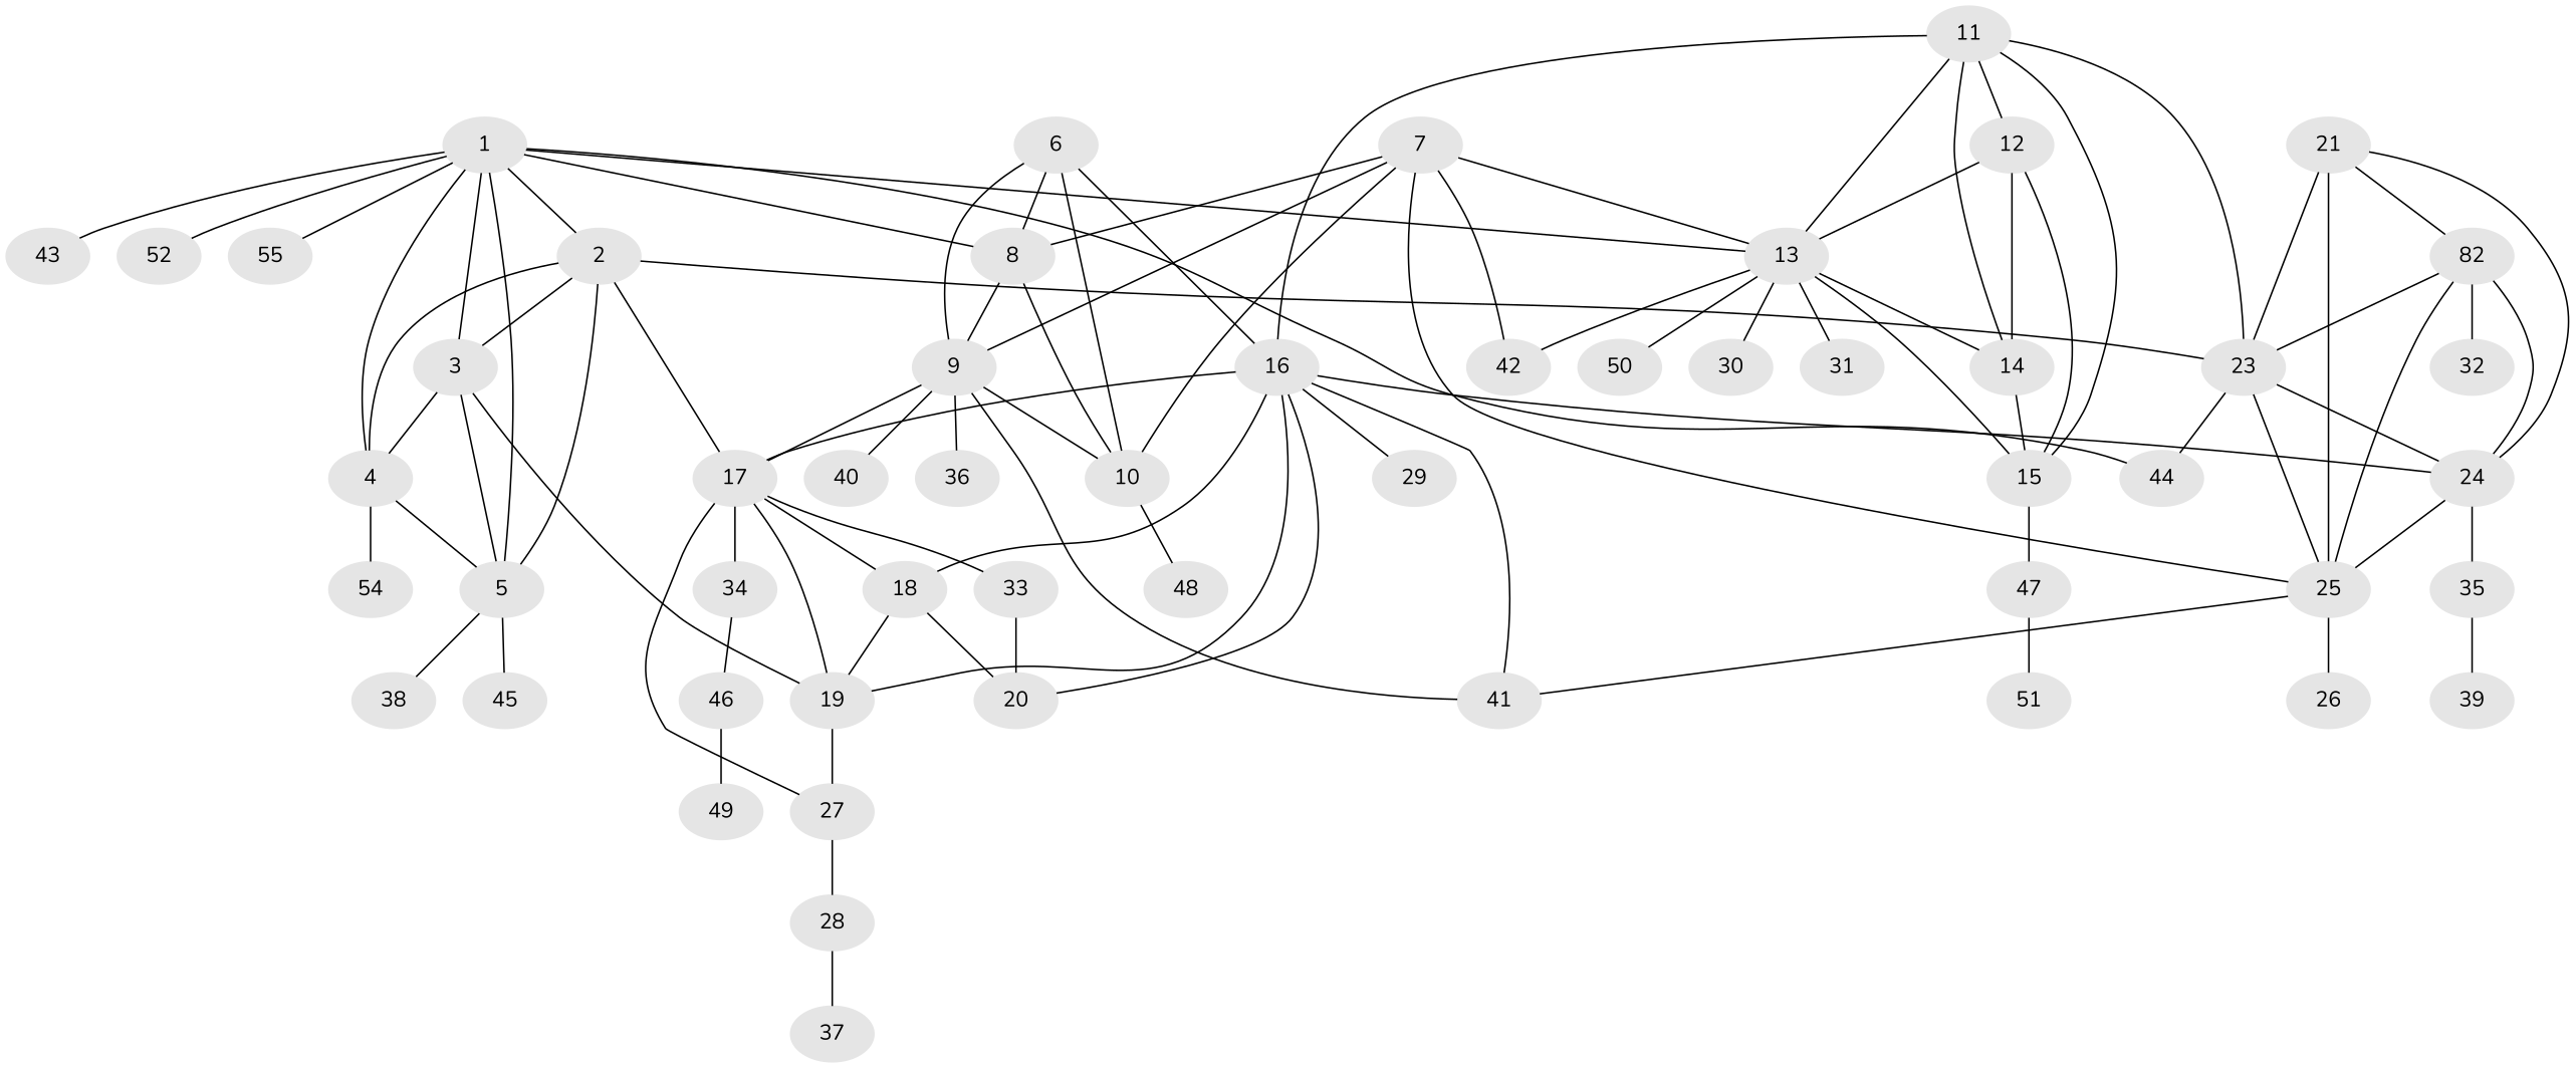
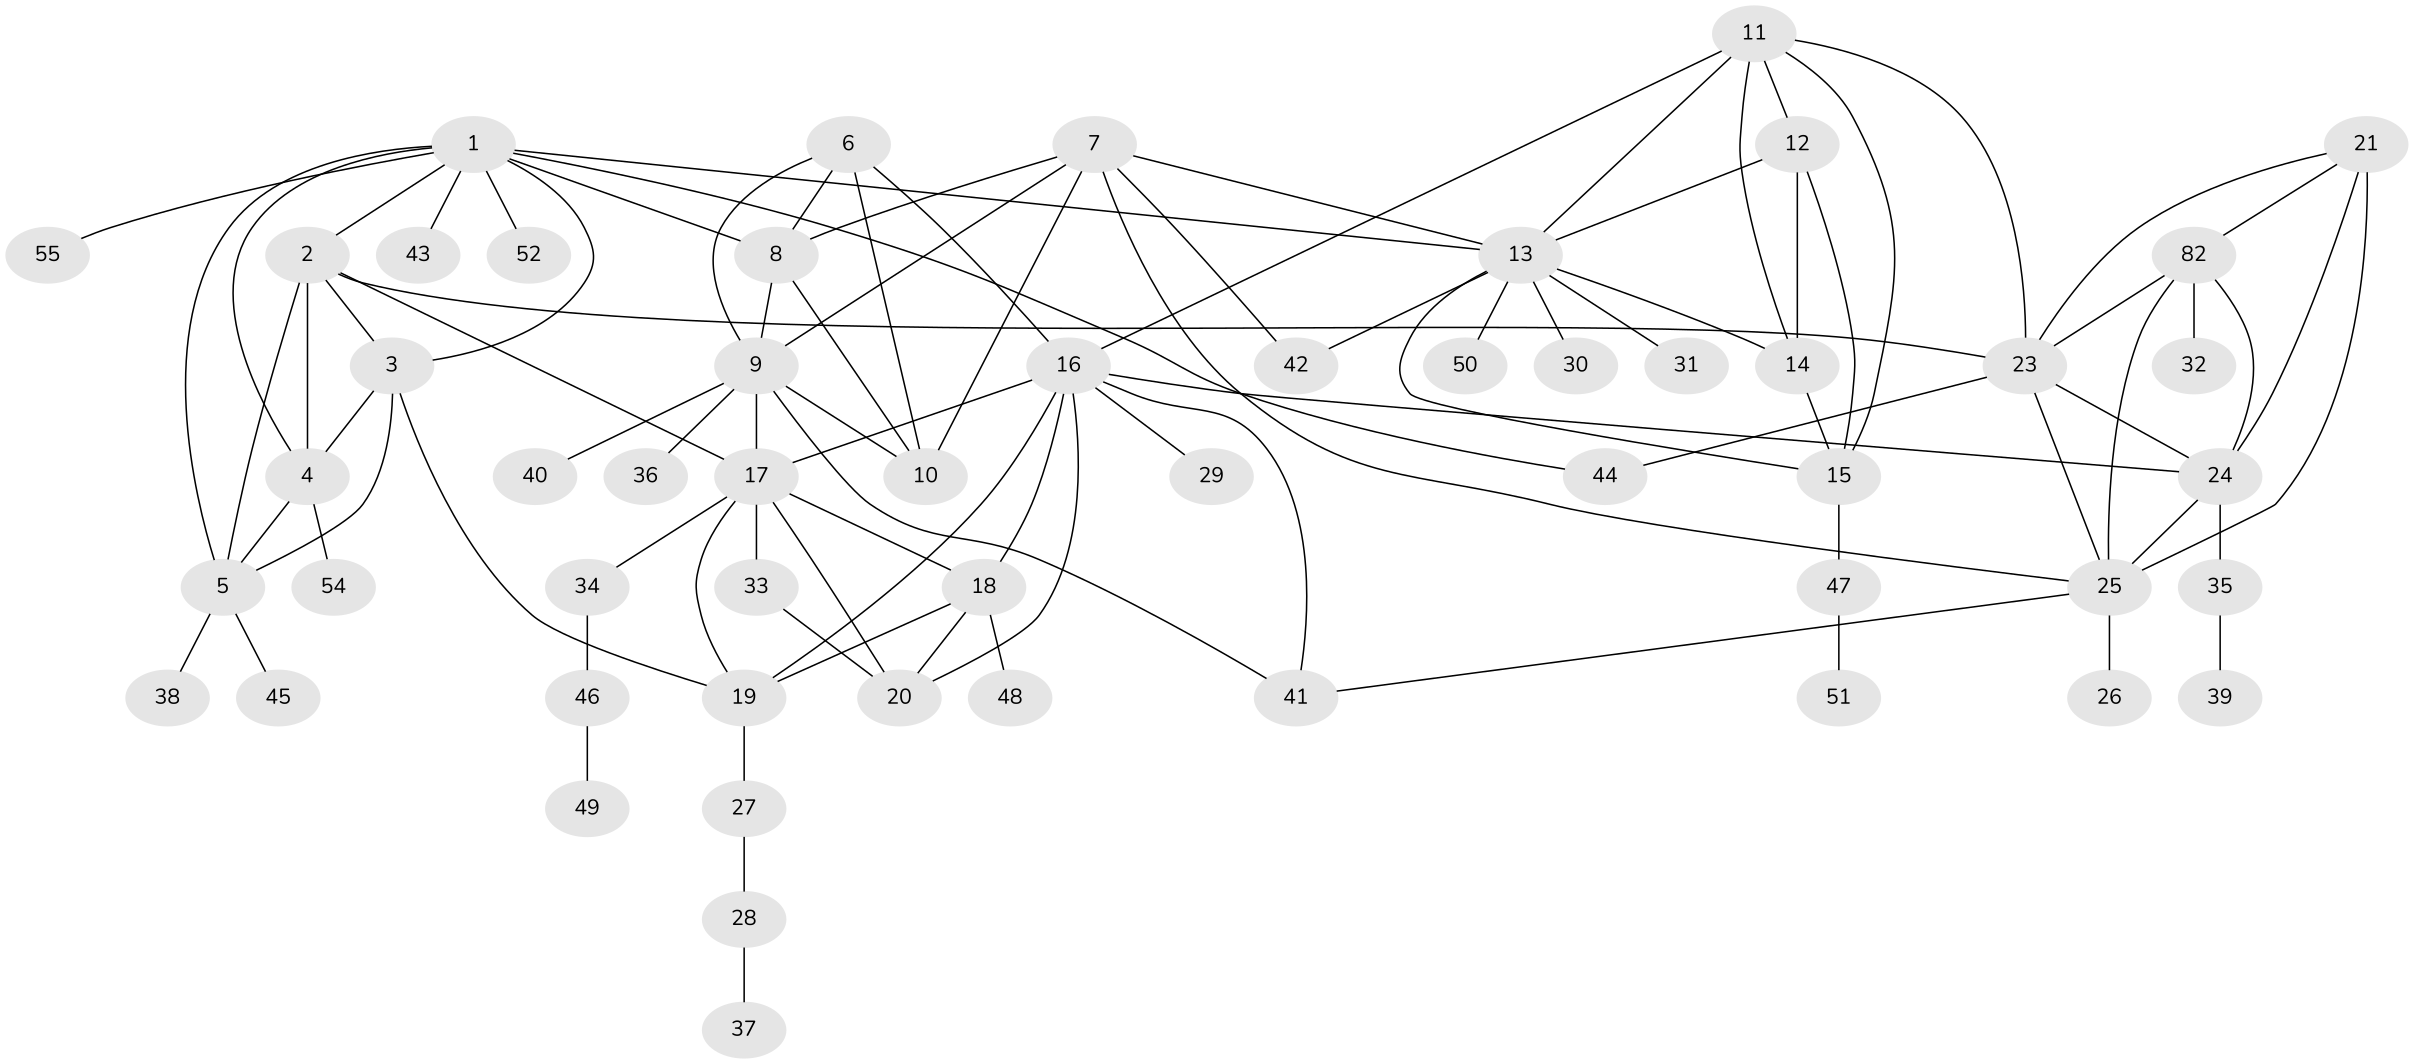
  graph {
    fontname=Nunito
    node [color=gray90 fontname=Nunito style=filled]
    edge [fontname=Nunito weight=1.0]
    1
    2
    3
    4
    5
    8
    13
    43
    44
    52
    55
    17
    23
    19
    54
    38
    45
    9
    10
    42
    14
    15
    30
    31
    50
    18
    20
    33
    34
    25
    24
    27
    6
    16
    7
    36
    40
    41
    29
    26
    11
    12
    47
    51
    48
    35
    46
    28
    21
    n50 [label=82]
    32
    39
    37
    49
    1 -- 2
    1 -- 3
    1 -- 4
    1 -- 5
    1 -- 8
    1 -- 13
    1 -- 43
    1 -- 44
    1 -- 52
    1 -- 55
    2 -- 3
    2 -- 4 [weight=3.0]
    2 -- 5
    2 -- 17
    2 -- 23
    3 -- 4
    3 -- 5
    3 -- 19
    4 -- 5
    4 -- 54
    5 -- 38
    5 -- 45
    8 -- 9
    8 -- 10
    13 -- 42
    13 -- 14
    13 -- 15
    13 -- 30
    13 -- 31
    13 -- 50
    17 -- 19
    17 -- 18
-   17 -- 27
+   17 -- 20
    17 -- 33 [weight=2.0]
    17 -- 34
    23 -- 44
    23 -- 25
    23 -- 24
    19 -- 27
    9 -- 17
    9 -- 10
    9 -- 36
    9 -- 40 [weight=2.0]
    9 -- 41
    14 -- 15
    15 -- 47
    18 -- 19
    18 -- 20
-   10 -- 48
+   18 -- 48
    33 -- 20
    34 -- 46
    25 -- 41
    25 -- 26
    24 -- 25
    24 -- 35 [weight=2.0]
    27 -- 28 [weight=2.0]
    6 -- 8
    6 -- 9
    6 -- 10
    6 -- 16
    16 -- 17
    16 -- 19
    16 -- 18
    16 -- 20
    16 -- 24
    16 -- 41 [weight=2.0]
    16 -- 29
    7 -- 8
    7 -- 13
    7 -- 9
    7 -- 10
    7 -- 42
    7 -- 25
    11 -- 13
    11 -- 23
    11 -- 14
    11 -- 15
    11 -- 16
    11 -- 12
    12 -- 13
    12 -- 14 [weight=3.0]
    12 -- 15
    47 -- 51
    35 -- 39
    46 -- 49
    28 -- 37
    21 -- 23
    21 -- 25 [weight=3.0]
    21 -- 24
    21 -- n50
    n50 -- 23
    n50 -- 25
    n50 -- 24
    n50 -- 32 [weight=5.0]
  }
